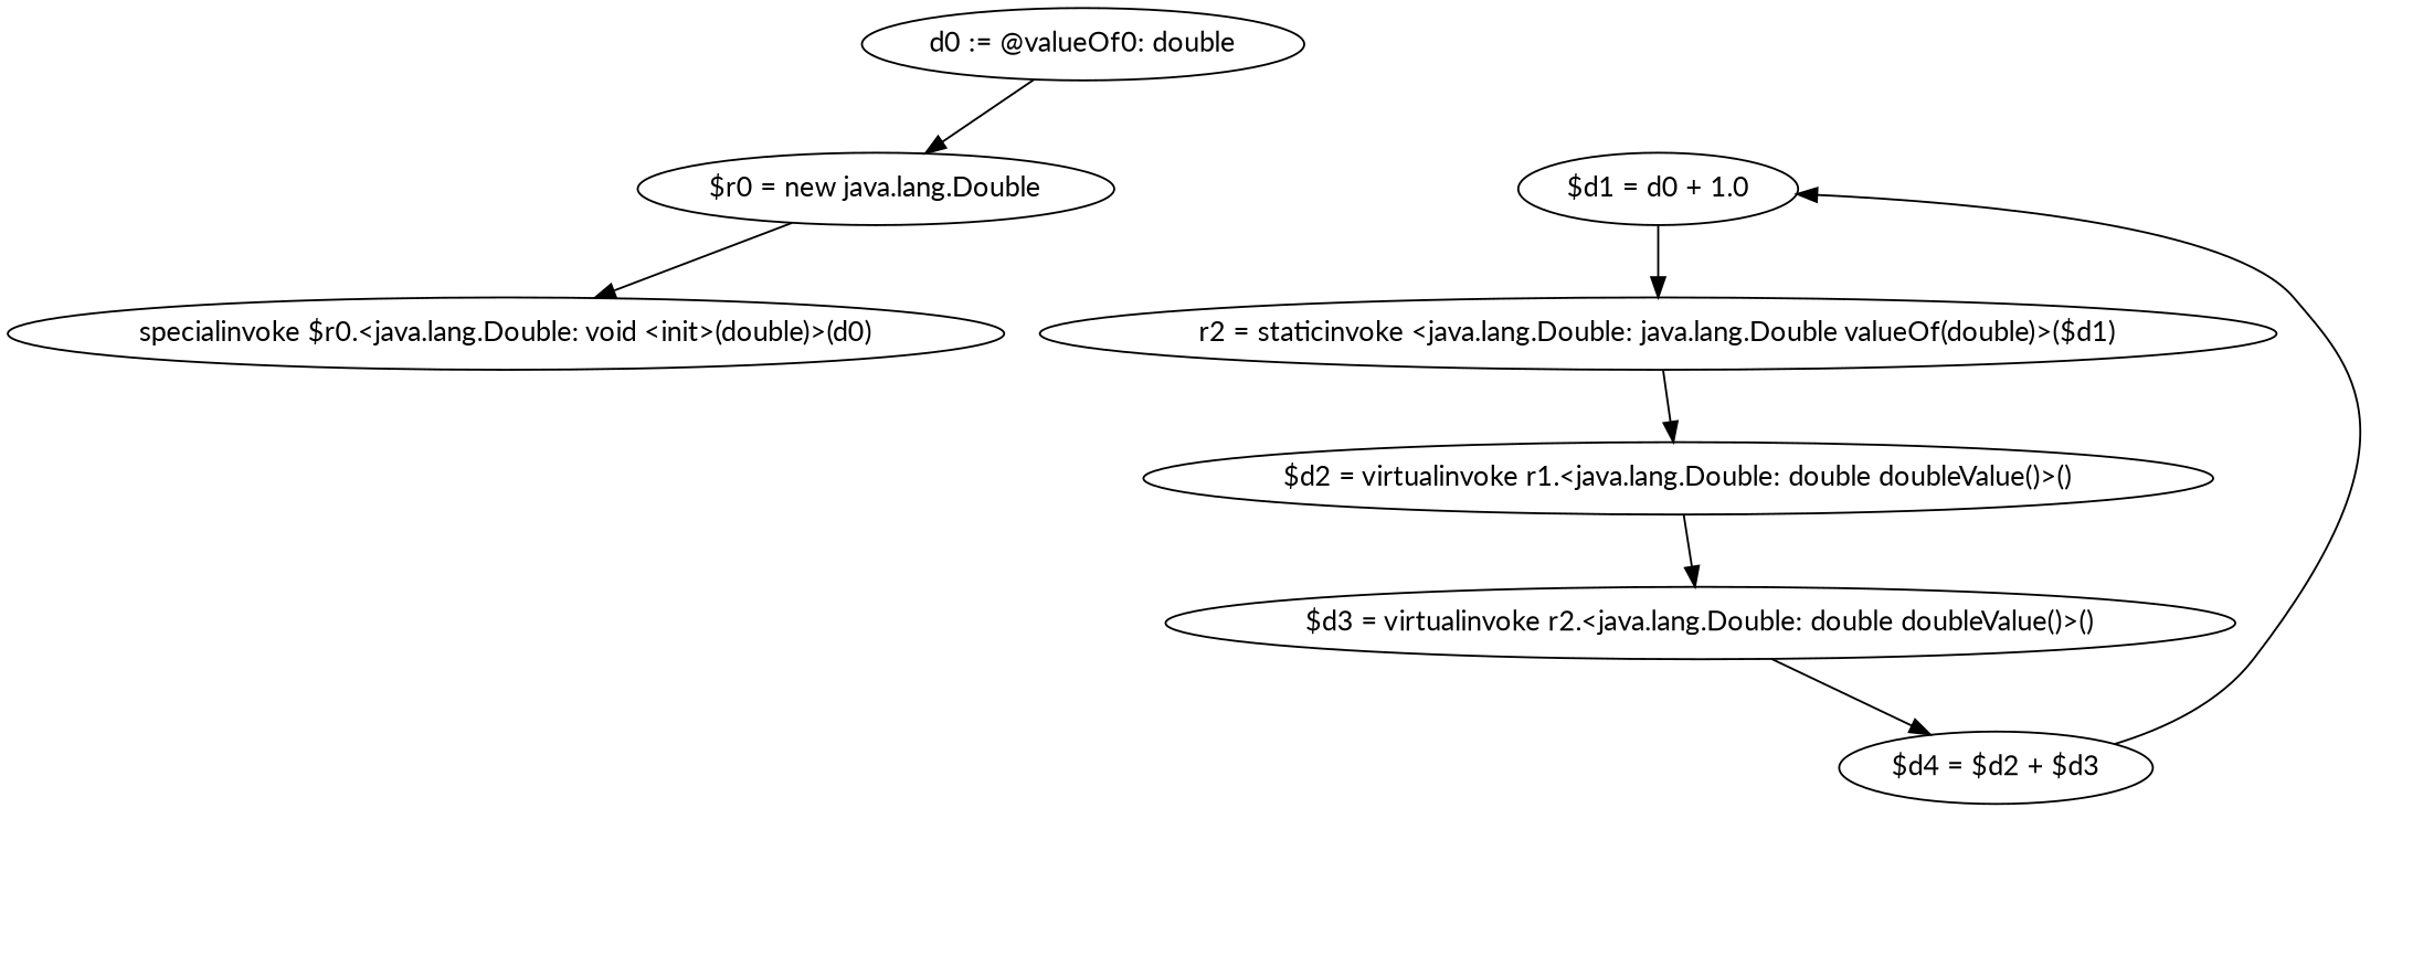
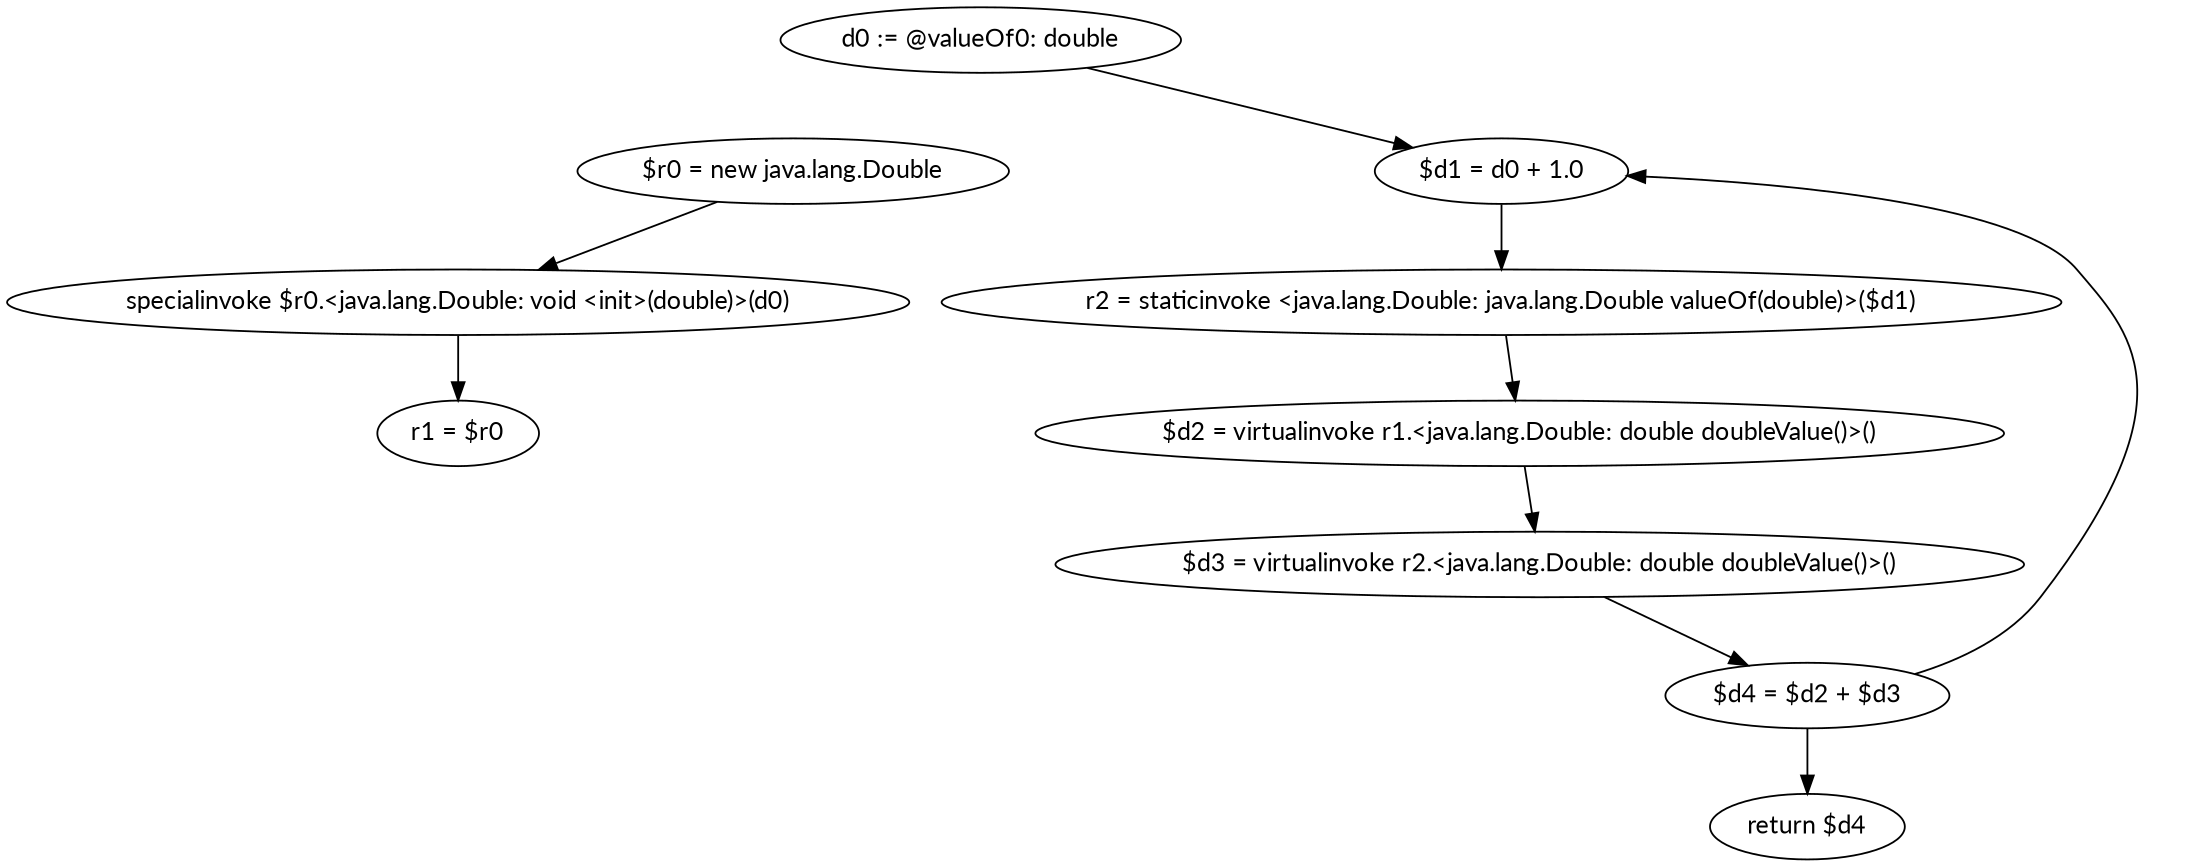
  digraph {
    fontname=Lato
    node [fontname=Lato]
    edge [fontname=Lato]
    n1 [label="d0 := @valueOf0: double"]
    "$r0 = new java.lang.Double"
    "specialinvoke $r0.<java.lang.Double: void <init>(double)>(d0)"
+   "r1 = $r0"
    "$d1 = d0 + 1.0"
    "r2 = staticinvoke <java.lang.Double: java.lang.Double valueOf(double)>($d1)"
    "$d2 = virtualinvoke r1.<java.lang.Double: double doubleValue()>()"
    "$d3 = virtualinvoke r2.<java.lang.Double: double doubleValue()>()"
    "$d4 = $d2 + $d3"
-   n1 -> "$r0 = new java.lang.Double"
+   "return $d4"
+   n1 -> "$d1 = d0 + 1.0"
    "$r0 = new java.lang.Double" -> "specialinvoke $r0.<java.lang.Double: void <init>(double)>(d0)"
+   "specialinvoke $r0.<java.lang.Double: void <init>(double)>(d0)" -> "r1 = $r0"
    "$d1 = d0 + 1.0" -> "r2 = staticinvoke <java.lang.Double: java.lang.Double valueOf(double)>($d1)"
    "r2 = staticinvoke <java.lang.Double: java.lang.Double valueOf(double)>($d1)" -> "$d2 = virtualinvoke r1.<java.lang.Double: double doubleValue()>()"
    "$d2 = virtualinvoke r1.<java.lang.Double: double doubleValue()>()" -> "$d3 = virtualinvoke r2.<java.lang.Double: double doubleValue()>()"
    "$d3 = virtualinvoke r2.<java.lang.Double: double doubleValue()>()" -> "$d4 = $d2 + $d3"
    "$d4 = $d2 + $d3" -> "$d1 = d0 + 1.0"
+   "$d4 = $d2 + $d3" -> "return $d4"
  }
